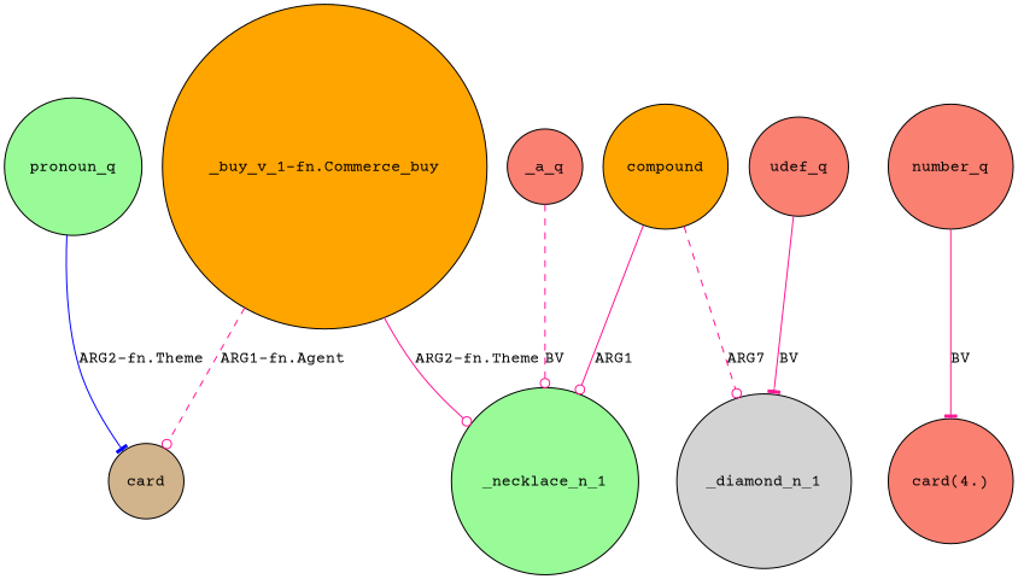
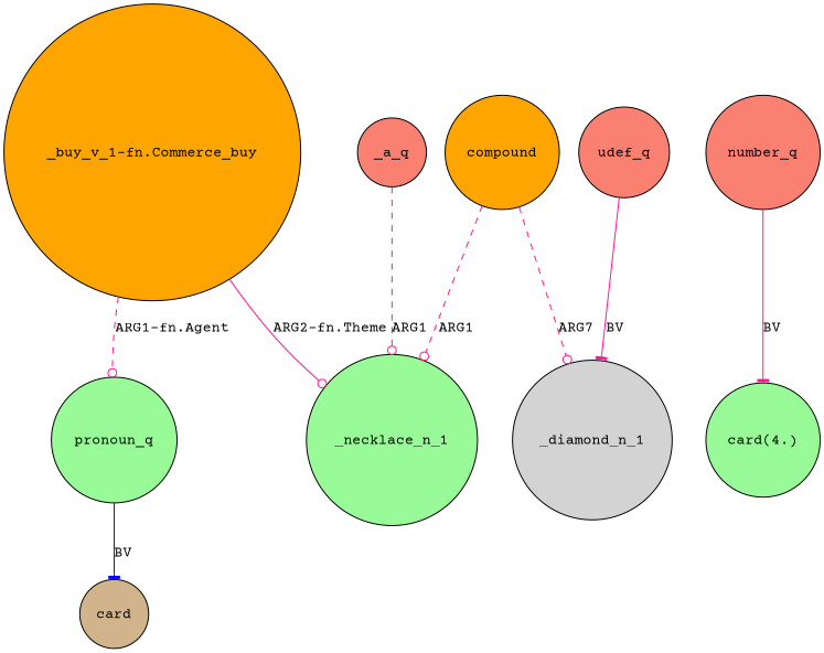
  digraph {
    fontname="Courier Prime"
    node [fillcolor=salmon fontname="Courier Prime" shape=circle style=filled]
    edge [arrowhead=odot color=deeppink fontname="Courier Prime" style=solid]
    _necklace_n_1 [fillcolor=palegreen]
    _a_q
    _diamond_n_1 [fillcolor=lightgrey]
    udef_q
    "_buy_v_1-fn.Commerce_buy" [fillcolor=orange]
    n6 [fillcolor=tan label=card]
    compound [fillcolor=orange]
    number_q
-   "card(4.)"
+   "card(4.)" [fillcolor=palegreen]
    pronoun_q [fillcolor=palegreen]
-   _a_q -> _necklace_n_1 [label=BV style=dashed]
+   _a_q -> _necklace_n_1 [label=ARG1 style=dashed]
    udef_q -> _diamond_n_1 [arrowhead=tee label=BV]
    "_buy_v_1-fn.Commerce_buy" -> _necklace_n_1 [label="ARG2-fn.Theme"]
-   "_buy_v_1-fn.Commerce_buy" -> n6 [label="ARG1-fn.Agent" style=dashed]
-   compound -> _necklace_n_1 [label=ARG1]
+   "_buy_v_1-fn.Commerce_buy" -> pronoun_q [label="ARG1-fn.Agent" style=dashed]
+   compound -> _necklace_n_1 [label=ARG1 style=dashed]
    compound -> _diamond_n_1 [label=ARG7 style=dashed]
    number_q -> "card(4.)" [arrowhead=tee label=BV]
-   pronoun_q -> n6 [arrowhead=tee color=blue label="ARG2-fn.Theme"]
+   pronoun_q -> n6 [arrowhead=tee color=blue label=BV]
  }
